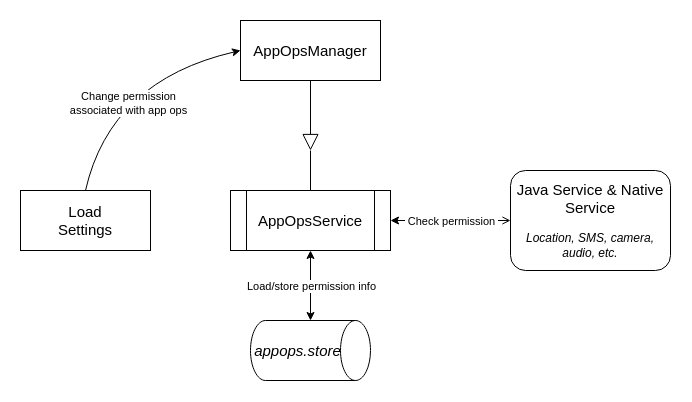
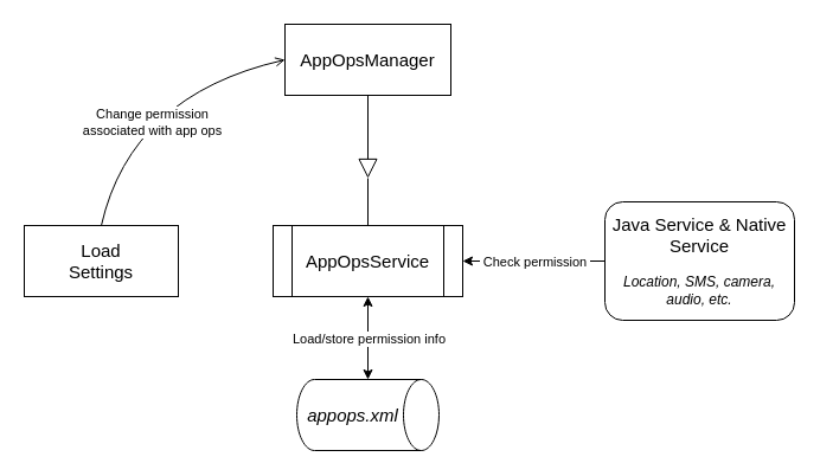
  <mxCell id="0" />
  <mxCell id="1" parent="0" />
  <mxCell id="2" value="Load&lt;br style=&quot;font-size: 15px;&quot;&gt;Settings" style="rounded=0;whiteSpace=wrap;html=1;fontSize=15;gradientDirection=west;gradientColor=#9999FF;fillColor=none;" parent="1" vertex="1"><mxGeometry x="20" y="190" width="130" height="60" as="geometry" /></mxCell>
  <mxCell id="3" value="&lt;font style=&quot;font-size: 15px&quot;&gt;AppOpsManager&lt;/font&gt;" style="rounded=0;whiteSpace=wrap;html=1;fontSize=15;gradientDirection=east;gradientColor=#FFB366;fillColor=none;" parent="1" vertex="1"><mxGeometry x="240" y="20" width="140" height="60" as="geometry" /></mxCell>
  <mxCell id="4" value="&lt;font style=&quot;font-size: 15px;&quot;&gt;AppOpsService&lt;/font&gt;" style="shape=process;whiteSpace=wrap;html=1;backgroundOutline=1;fontSize=15;fontFamily=Helvetica;gradientColor=#ffa500;gradientDirection=south;fillColor=none;" parent="1" vertex="1"><mxGeometry x="230" y="190" width="160" height="60" as="geometry" /></mxCell>
  <mxCell id="5" value="&lt;font style=&quot;font-size: 15px&quot;&gt;Java Service &amp;amp; Native Service&lt;br&gt;&lt;/font&gt;&lt;br&gt;&lt;i&gt;Location, SMS, camera, audio, etc.&lt;/i&gt;" style="whiteSpace=wrap;html=1;fontFamily=Helvetica;gradientDirection=east;gradientColor=#9999FF;glass=0;shadow=0;sketch=0;fillColor=none;rounded=1;" parent="1" vertex="1"><mxGeometry x="510" y="170" width="160" height="100" as="geometry" /></mxCell>
- <mxCell id="6" value="appops.store" style="shape=cylinder3;whiteSpace=wrap;html=1;boundedLbl=1;backgroundOutline=1;size=15;direction=south;fontSize=15;fontStyle=2;fontFamily=Helvetica;gradientColor=#ea6b66;shadow=0;fillColor=none;" parent="1" vertex="1"><mxGeometry x="250" y="320" width="120" height="60" as="geometry" /></mxCell>
+ <mxCell id="6" value="appops.xml" style="shape=cylinder3;whiteSpace=wrap;html=1;boundedLbl=1;backgroundOutline=1;size=15;direction=south;fontSize=15;fontStyle=2;fontFamily=Helvetica;gradientColor=#ea6b66;shadow=0;fillColor=none;" parent="1" vertex="1"><mxGeometry x="250" y="320" width="120" height="60" as="geometry" /></mxCell>
  <mxCell id="7" value="" style="endArrow=block;html=1;exitX=0.5;exitY=1;exitDx=0;exitDy=0;endFill=0;endSize=14;startSize=6;targetPerimeterSpacing=0;jumpStyle=none;" parent="1" source="3" edge="1"><mxGeometry width="50" height="50" relative="1" as="geometry"><mxPoint x="240" y="200" as="sourcePoint" /><mxPoint x="310" y="150" as="targetPoint" /></mxGeometry></mxCell>
- <mxCell id="8" value="" style="endArrow=classic;html=1;fontSize=11;exitX=0.5;exitY=0;exitDx=0;exitDy=0;entryX=0;entryY=0.5;entryDx=0;entryDy=0;curved=1;" parent="1" source="2" target="3" edge="1"><mxGeometry relative="1" as="geometry"><mxPoint x="210" y="160" as="sourcePoint" /><mxPoint x="310" y="160" as="targetPoint" /><Array as="points"><mxPoint x="110" y="80" /></Array></mxGeometry></mxCell>
+ <mxCell id="8" value="" style="endArrow=open;html=1;fontSize=11;exitX=0.5;exitY=0;exitDx=0;exitDy=0;entryX=0;entryY=0.5;entryDx=0;entryDy=0;curved=1;" parent="1" source="2" target="3" edge="1"><mxGeometry relative="1" as="geometry"><mxPoint x="210" y="160" as="sourcePoint" /><mxPoint x="310" y="160" as="targetPoint" /><Array as="points"><mxPoint x="110" y="80" /></Array></mxGeometry></mxCell>
  <mxCell id="9" value="&lt;span&gt;Change permission&lt;br&gt;&amp;nbsp;associated with app ops&amp;nbsp;&lt;/span&gt;" style="edgeLabel;resizable=0;html=1;align=center;verticalAlign=middle;labelBackgroundColor=#ffffff;" parent="8" connectable="0" vertex="1"><mxGeometry relative="1" as="geometry"><mxPoint x="8" y="25" as="offset" /></mxGeometry></mxCell>
  <mxCell id="10" value="" style="endArrow=classic;html=1;fontSize=11;exitX=0;exitY=0.5;exitDx=0;exitDy=0;exitPerimeter=0;entryX=0.5;entryY=1;entryDx=0;entryDy=0;startArrow=classic;startFill=1;" parent="1" source="6" target="4" edge="1"><mxGeometry relative="1" as="geometry"><mxPoint x="210" y="150" as="sourcePoint" /><mxPoint x="310" y="150" as="targetPoint" /></mxGeometry></mxCell>
  <mxCell id="11" value="&amp;nbsp;Load/store permission info&amp;nbsp;" style="edgeLabel;resizable=0;align=center;verticalAlign=middle;labelBackgroundColor=#ffffff;spacingLeft=0;spacingRight=0;labelBorderColor=none;html=1;horizontal=1;spacing=2;" parent="10" connectable="0" vertex="1"><mxGeometry relative="1" as="geometry" /></mxCell>
- <mxCell id="12" value="" style="endArrow=open;html=1;fontSize=11;entryX=0;entryY=0.5;entryDx=0;entryDy=0;exitX=1;exitY=0.5;exitDx=0;exitDy=0;startArrow=classic;startFill=1;endFill=0;" parent="1" source="4" target="5" edge="1"><mxGeometry relative="1" as="geometry"><mxPoint x="210" y="150" as="sourcePoint" /><mxPoint x="310" y="150" as="targetPoint" /></mxGeometry></mxCell>
+ <mxCell id="12" value="" style="endArrow=none;html=1;fontSize=11;entryX=0;entryY=0.5;entryDx=0;entryDy=0;exitX=1;exitY=0.5;exitDx=0;exitDy=0;startArrow=classic;startFill=1;endFill=0;" parent="1" source="4" target="5" edge="1"><mxGeometry relative="1" as="geometry"><mxPoint x="210" y="150" as="sourcePoint" /><mxPoint x="310" y="150" as="targetPoint" /></mxGeometry></mxCell>
  <mxCell id="13" value="&amp;nbsp;Check permission&amp;nbsp;" style="edgeLabel;resizable=0;html=1;align=center;verticalAlign=middle;labelBackgroundColor=#ffffff;" parent="12" connectable="0" vertex="1"><mxGeometry relative="1" as="geometry" /></mxCell>
  <mxCell id="14" value="" style="endArrow=none;html=1;fontSize=11;entryX=0.5;entryY=0;entryDx=0;entryDy=0;" parent="1" target="4" edge="1"><mxGeometry width="50" height="50" relative="1" as="geometry"><mxPoint x="310" y="150" as="sourcePoint" /><mxPoint x="290" y="210" as="targetPoint" /></mxGeometry></mxCell>
